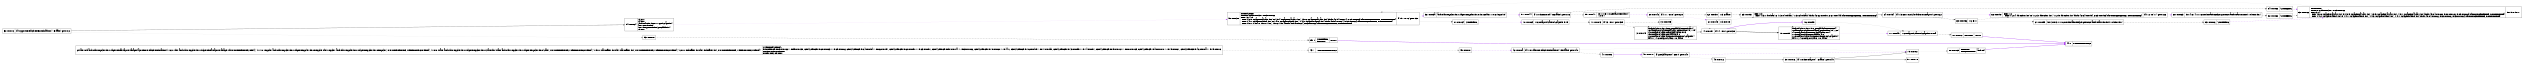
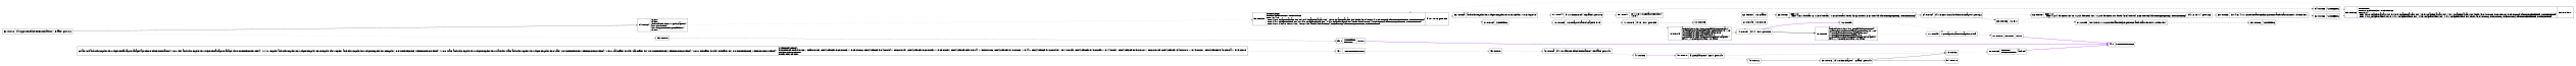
  digraph {
    rankdir=LR
    node [shape=record]
    edge [color=gray40 style=dashed]
    n1 [label="{43\:\ ?|MTH_ENTER_BLOCK\l}"]
    n2 [label="{45\:\ 0x0000}"]
    n3 [label="{46\:\ 0x000a|if (r18.willRunPredictiveAnimations() == false) goto L40\l}"]
    n4 [label="{47\:\ 0x000c}"]
    n5 [label="{79\:\ 0x00c1}"]
    n6 [label="{48\:\ 0x0010|if (getChildCount() == 0) goto L40\l}"]
    n7 [label="{80\:\ 0x00c5|RETURN\lORIG_RETURN\l|android\l}"]
    n8 [label="{49\:\ 0x0012}"]
    n9 [label="{50\:\ 0x0016|if (r18.isPreLayout() != false) goto L40\l}"]
    n10 [label="{51\:\ 0x0018}"]
    n11 [label="{52\:\ 0x001c|if (supportsPredictiveItemAnimations() != false) goto L12\l}"]
    n12 [label="{53\:\ 0x001e}"]
    n13 [label="{54\:\ 0x0024|r3 = 0\lr4 = 0\ljava.util.List r5 = r17.getScrapList()\lint r6 = r5.size()\lint r8 = getPosition(getChildAt(0))\lr9 = 0\l}"]
    n14 [label="{85\:\ ?|SYNTHETIC\lRETURN\l|return\l}"]
    n15 [label="{55\:\ 0x0038|LOOP_START\lLOOP:0: B:55:0x0038\-\>B:69:0x006c\lPHI: r3 r4 r9 \l  PHI: (r3v5 'scrapExtraStart' int) = (r3v4 'scrapExtraStart' int), (r3v6 'scrapExtraStart' int) binds: [B:54:0x0024, B:69:0x006c] A[DONT_GENERATE, DONT_INLINE]\l  PHI: (r4v1 'scrapExtraEnd' int) = (r4v0 'scrapExtraEnd' int), (r4v2 'scrapExtraEnd' int) binds: [B:54:0x0024, B:69:0x006c] A[DONT_GENERATE, DONT_INLINE]\l  PHI: (r9v1 'i' int) = (r9v0 'i' int), (r9v6 'i' int) binds: [B:54:0x0024, B:69:0x006c] A[DONT_GENERATE, DONT_INLINE]\l|if (r9 \>= r6) goto L30\l}"]
    n16 [label="{44\:\ ?|MTH_EXIT_BLOCK\l}"]
    n17 [label="{56\:\ 0x003a|androidx.recyclerview.widget.RecyclerView$ViewHolder r10 = r5.get(r9)\l}"]
    n18 [label="{81\:\ 0x006f|SYNTHETIC\l}"]
    n19 [label="{57\:\ 0x0044|if (r10.isRemoved() == false) goto L16\l}"]
    n20 [label="{70\:\ 0x006f|r16.mLayoutState.mScrapList = r5\l}"]
    n21 [label="{59\:\ 0x0047|int r11 = r10.getLayoutPosition()\lr12 = 1\l}"]
    n22 [label="{84\:\ 0x006c|SYNTHETIC\l}"]
-   n23 [label="{60\:\ 0x004c|if (r11 \>= r8) goto L28\l}"]
    n24 [label="{69\:\ 0x006c|LOOP_END\lLOOP:0: B:55:0x0038\-\>B:69:0x006c\lPHI: r3 r4 \l  PHI: (r3v6 'scrapExtraStart' int) = (r3v5 'scrapExtraStart' int), (r3v5 'scrapExtraStart' int), (r3v7 'scrapExtraStart' int) binds: [B:84:0x006c, B:82:0x006c, B:83:0x006c] A[DONT_GENERATE, DONT_INLINE]\l  PHI: (r4v2 'scrapExtraEnd' int) = (r4v1 'scrapExtraEnd' int), (r4v3 'scrapExtraEnd' int), (r4v1 'scrapExtraEnd' int) binds: [B:84:0x006c, B:82:0x006c, B:83:0x006c] A[DONT_GENERATE, DONT_INLINE]\l|int r9 = r9 + 1\l}"]
    n25 [label="{61\:\ 0x004e|r13 = true\l}"]
    n26 [label="{62\:\ 0x0050|r13 = false\l}"]
    n27 [label="{63\:\ 0x0051|PHI: r13 \l  PHI: (r13v1 boolean) = (r13v0 boolean), (r13v6 boolean) binds: [B:62:0x0050, B:61:0x004e] A[DONT_GENERATE, DONT_INLINE]\l}"]
    n28 [label="{64\:\ 0x0054|if (r13 == r16.mShouldReverseLayout) goto L22\l}"]
    n29 [label="{65\:\ 0x0056|r12 = \-1\l}"]
    n30 [label="{66\:\ 0x0057|PHI: r12 \l  PHI: (r12v4 'direction' int) = (r12v3 'direction' int), (r12v5 'direction' int) binds: [B:64:0x0054, B:65:0x0056] A[DONT_GENERATE, DONT_INLINE]\l|if (r12 != (\-1)) goto L26\l}"]
    n31 [label="{67\:\ 0x0059|int r3 = r3 + r16.mOrientationHelper.getDecoratedMeasurement(r10.itemView)\l}"]
    n32 [label="{68\:\ 0x0063|int r4 = r4 + r16.mOrientationHelper.getDecoratedMeasurement(r10.itemView)\l}"]
    n33 [label="{83\:\ 0x006c|SYNTHETIC\l}"]
    n34 [label="{82\:\ 0x006c|SYNTHETIC\l}"]
    n35 [label="{71\:\ 0x0073|if (r3 \<= 0) goto L39\l}"]
    n36 [label="{72\:\ 0x0075|android.view.View r9 = getChildClosestToStart()\lupdateLayoutStateToFillStart(getPosition(r9), r19)\lr16.mLayoutState.mExtraFillSpace = r3\lr36.mLayoutState.mAvailable = 0\lr16.mLayoutState.assignPositionFromScrapList()\lfill(r17, r16.mLayoutState, r18, false)\l}"]
    n37 [label="{73\:\ 0x0095}"]
    n38 [label="{74\:\ 0x0097|if (r4 \<= 0) goto L38\l}"]
    n39 [label="{75\:\ 0x0099|android.view.View r9 = getChildClosestToEnd()\lupdateLayoutStateToFillEnd(getPosition(r9), r20)\lr16.mLayoutState.mExtraFillSpace = r4\lr16.mLayoutState.mAvailable = 0\lr16.mLayoutState.assignPositionFromScrapList()\lfill(r17, r16.mLayoutState, r18, false)\l}"]
    n40 [label="{76\:\ 0x00b9}"]
    n41 [label="{77\:\ 0x00bb|r16.mLayoutState.mScrapList = null\l}"]
    n42 [label="{78\:\ 0x00c0|RETURN\l|return\l}"]
    n43 [label="{private void androidx.recyclerview.widget.LinearLayoutManager.layoutForPredictiveAnimations((r16v0 'this' androidx.recyclerview.widget.LinearLayoutManager A[IMMUTABLE_TYPE, THIS]), (r17v0 'recycler' androidx.recyclerview.widget.RecyclerView$Recycler A[D('recycler' androidx.recyclerview.widget.RecyclerView$Recycler), IMMUTABLE_TYPE, METHOD_ARGUMENT]), (r18v0 'state' androidx.recyclerview.widget.RecyclerView$State A[D('state' androidx.recyclerview.widget.RecyclerView$State), IMMUTABLE_TYPE, METHOD_ARGUMENT]), (r19v0 'startOffset' int A[D('startOffset' int), IMMUTABLE_TYPE, METHOD_ARGUMENT]), (r20v0 'endOffset' int A[D('endOffset' int), IMMUTABLE_TYPE, METHOD_ARGUMENT]))  | USE_LINES_HINTS\lBACK_EDGE: B:69:0x006c \-\> B:55:0x0038, CROSS_EDGE: B:68:0x0063 \-\> B:69:0x006c, CROSS_EDGE: B:64:0x0054 \-\> B:66:0x0057, CROSS_EDGE: B:62:0x0050 \-\> B:63:0x0051, CROSS_EDGE: B:57:0x0044 \-\> B:69:0x006c, CROSS_EDGE: B:78:0x00c0 \-\> B:44:?, CROSS_EDGE: B:76:0x00b9 \-\> B:77:0x00bb, CROSS_EDGE: B:73:0x0095 \-\> B:74:0x0097, CROSS_EDGE: B:79:0x00c1 \-\> B:80:0x00c5, CROSS_EDGE: B:48:0x0010 \-\> B:79:0x00c1, CROSS_EDGE: B:46:0x000a \-\> B:79:0x00c1\lINLINE_NOT_NEEDED\lTYPE_VARS: EMPTY\l}"]
    n1 -> n2
    n2 -> n3 [color=purple]
    n3 -> n4
    n3 -> n5 [style=dotted]
    n4 -> n6 [color=purple style=bold]
    n5 -> n7 [style=dotted]
    n6 -> n5 [color=purple]
    n6 -> n8 [style=dotted]
    n7 -> n16 [color=purple style=bold]
    n8 -> n9 [style=bold]
    n9 -> n5 [style=bold]
    n9 -> n10 [style=bold]
    n11 -> n12 [style=dotted]
    n11 -> n13 [style=bold]
    n12 -> n14 [color=black]
    n13 -> n15 [color=purple style=dotted]
    n14 -> n16 [color=purple style=bold]
    n15 -> n17 [color=purple style=dotted]
    n15 -> n18 [color=black style=dotted]
    n17 -> n19 [color=purple style=dotted]
    n18 -> n20 [color=purple style=dotted]
    n19 -> n21
    n19 -> n22 [color=black]
    n20 -> n35 [color=black style=dotted]
-   n21 -> n23 [color=purple]
    n22 -> n24 [color=purple]
-   n23 -> n25 [color=purple style=dotted]
-   n23 -> n26
    n24 -> n15 [style=dotted]
    n25 -> n27 [style=dotted]
    n26 -> n27 [color=black]
    n27 -> n28 [style=bold]
    n28 -> n29 [color=black]
    n28 -> n30 [color=purple style=dotted]
    n29 -> n30
    n29 -> n31 [color=black style=dotted]
    n30 -> n32 [color=purple]
    n31 -> n33 [color=black]
    n32 -> n34 [color=black]
    n33 -> n24 [color=purple]
    n34 -> n24
    n35 -> n36
    n35 -> n37 [color=black]
    n36 -> n38 [style=bold]
    n37 -> n38 [style=dotted]
    n38 -> n39 [color=black style=bold]
    n38 -> n40 [color=purple style=bold]
    n39 -> n41 [color=purple style=dotted]
    n40 -> n41 [color=black style=dotted]
    n41 -> n42 [color=black]
    n42 -> n16 [color=purple style=bold]
    n43 -> n1
  }
